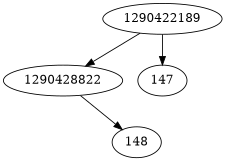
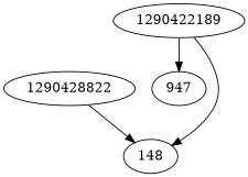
  strict digraph {
    1290422189
    1290428822
-   147
+   147 [label=947]
    148
-   1290422189 -> 1290428822
+   1290422189 -> 148
    1290422189 -> 147
    1290428822 -> 148
  }
